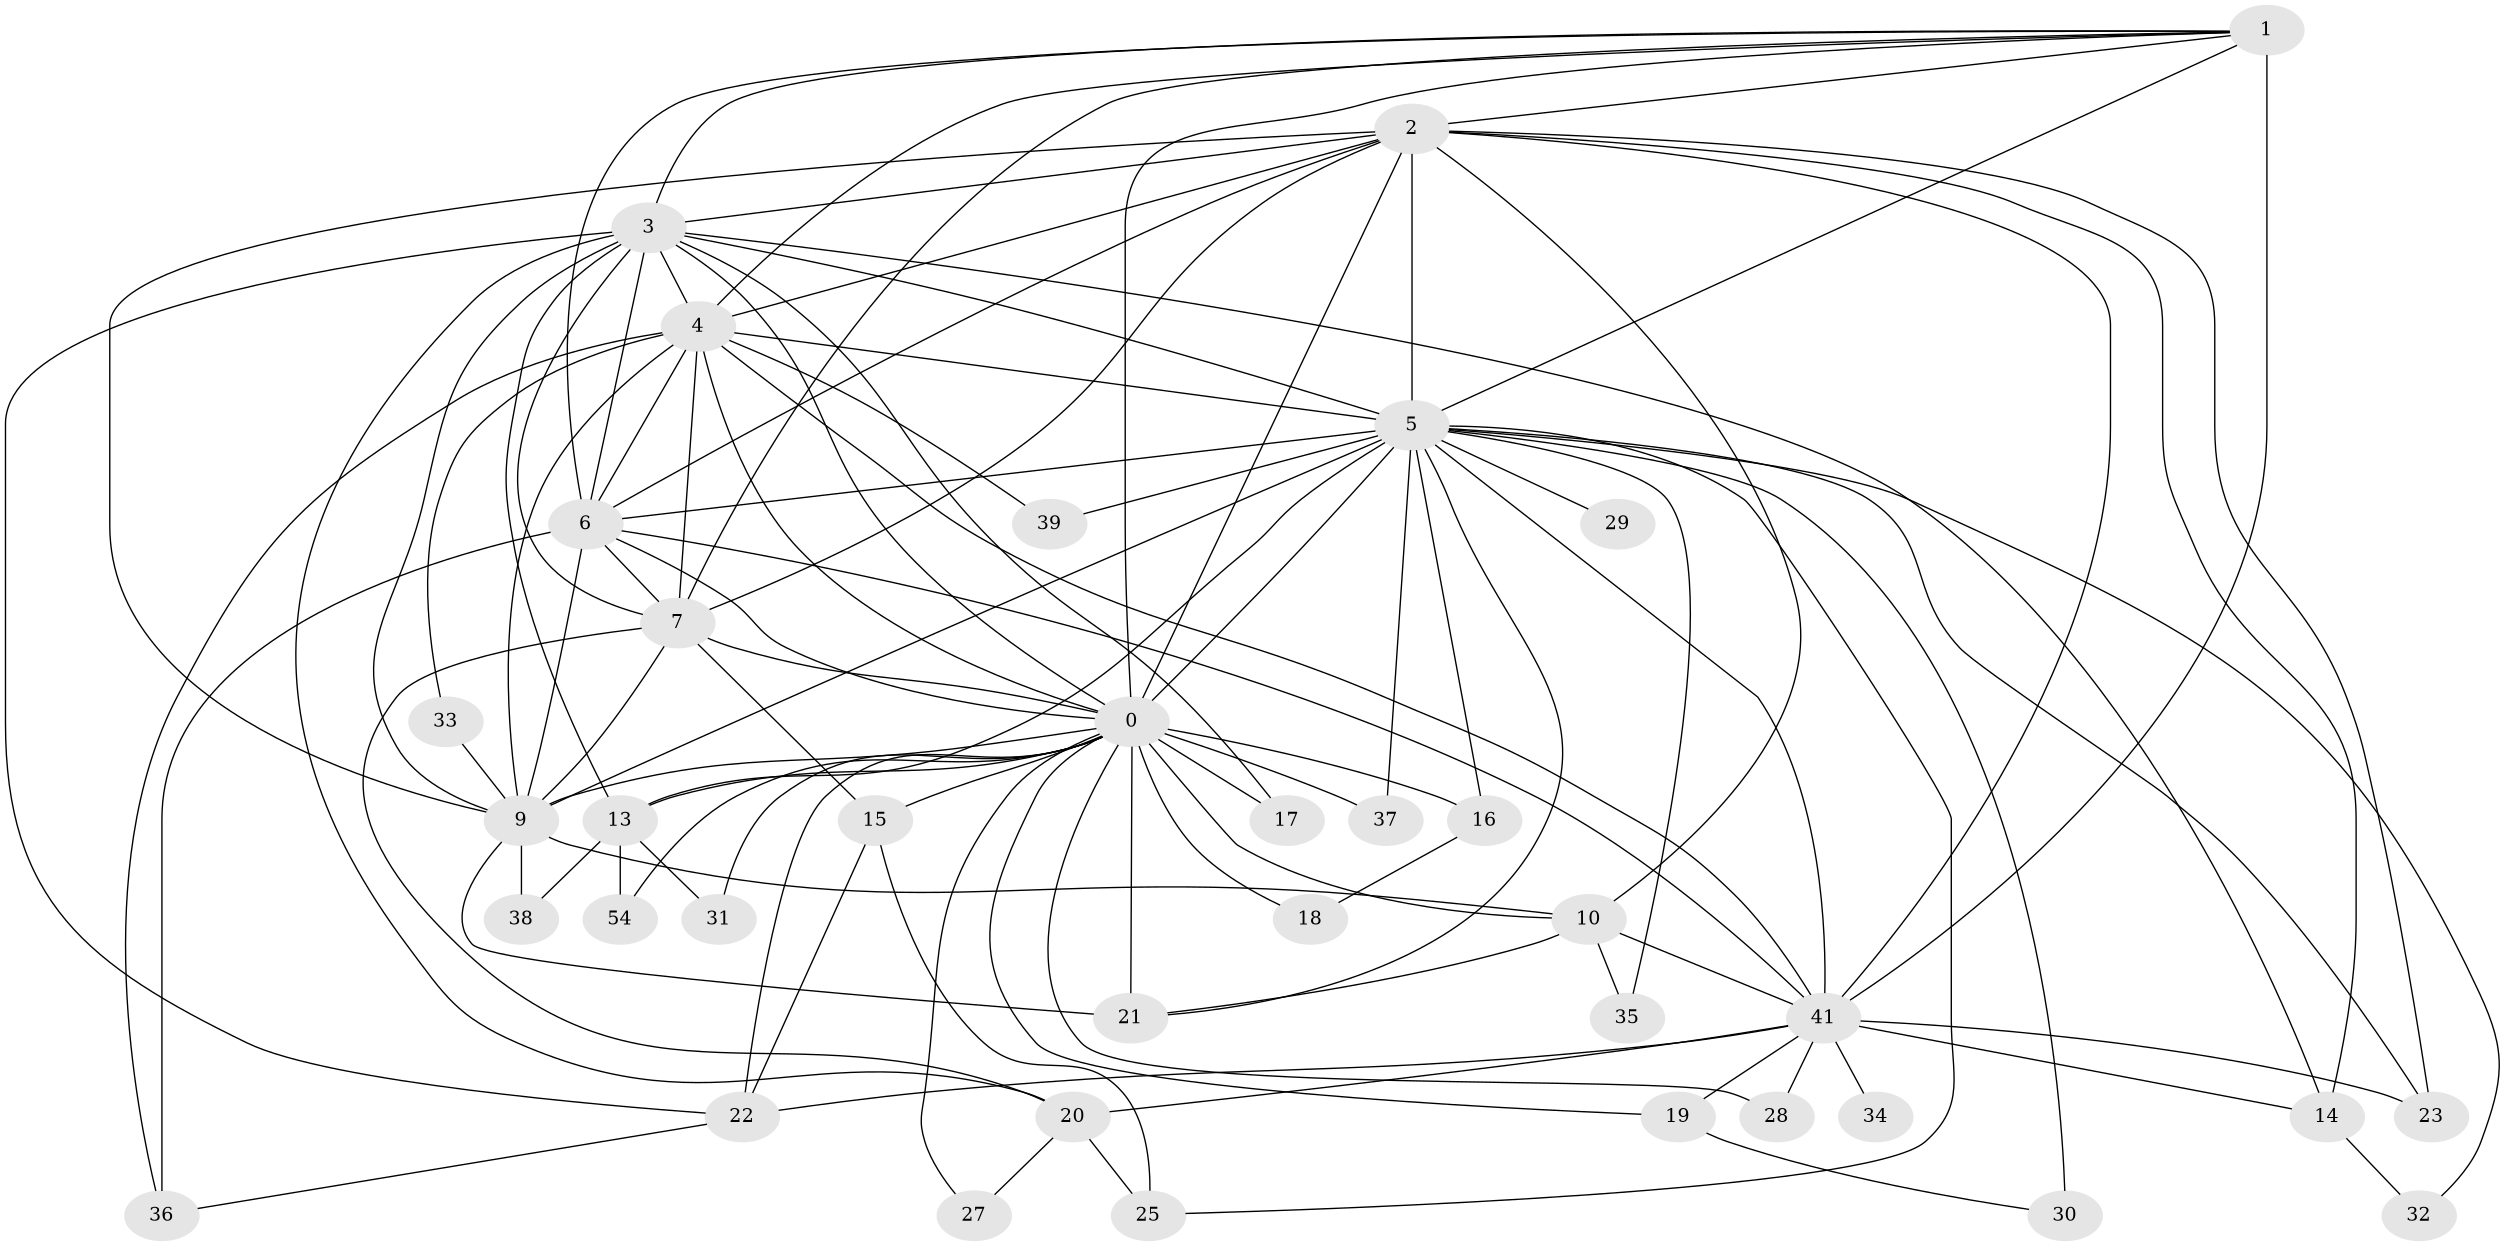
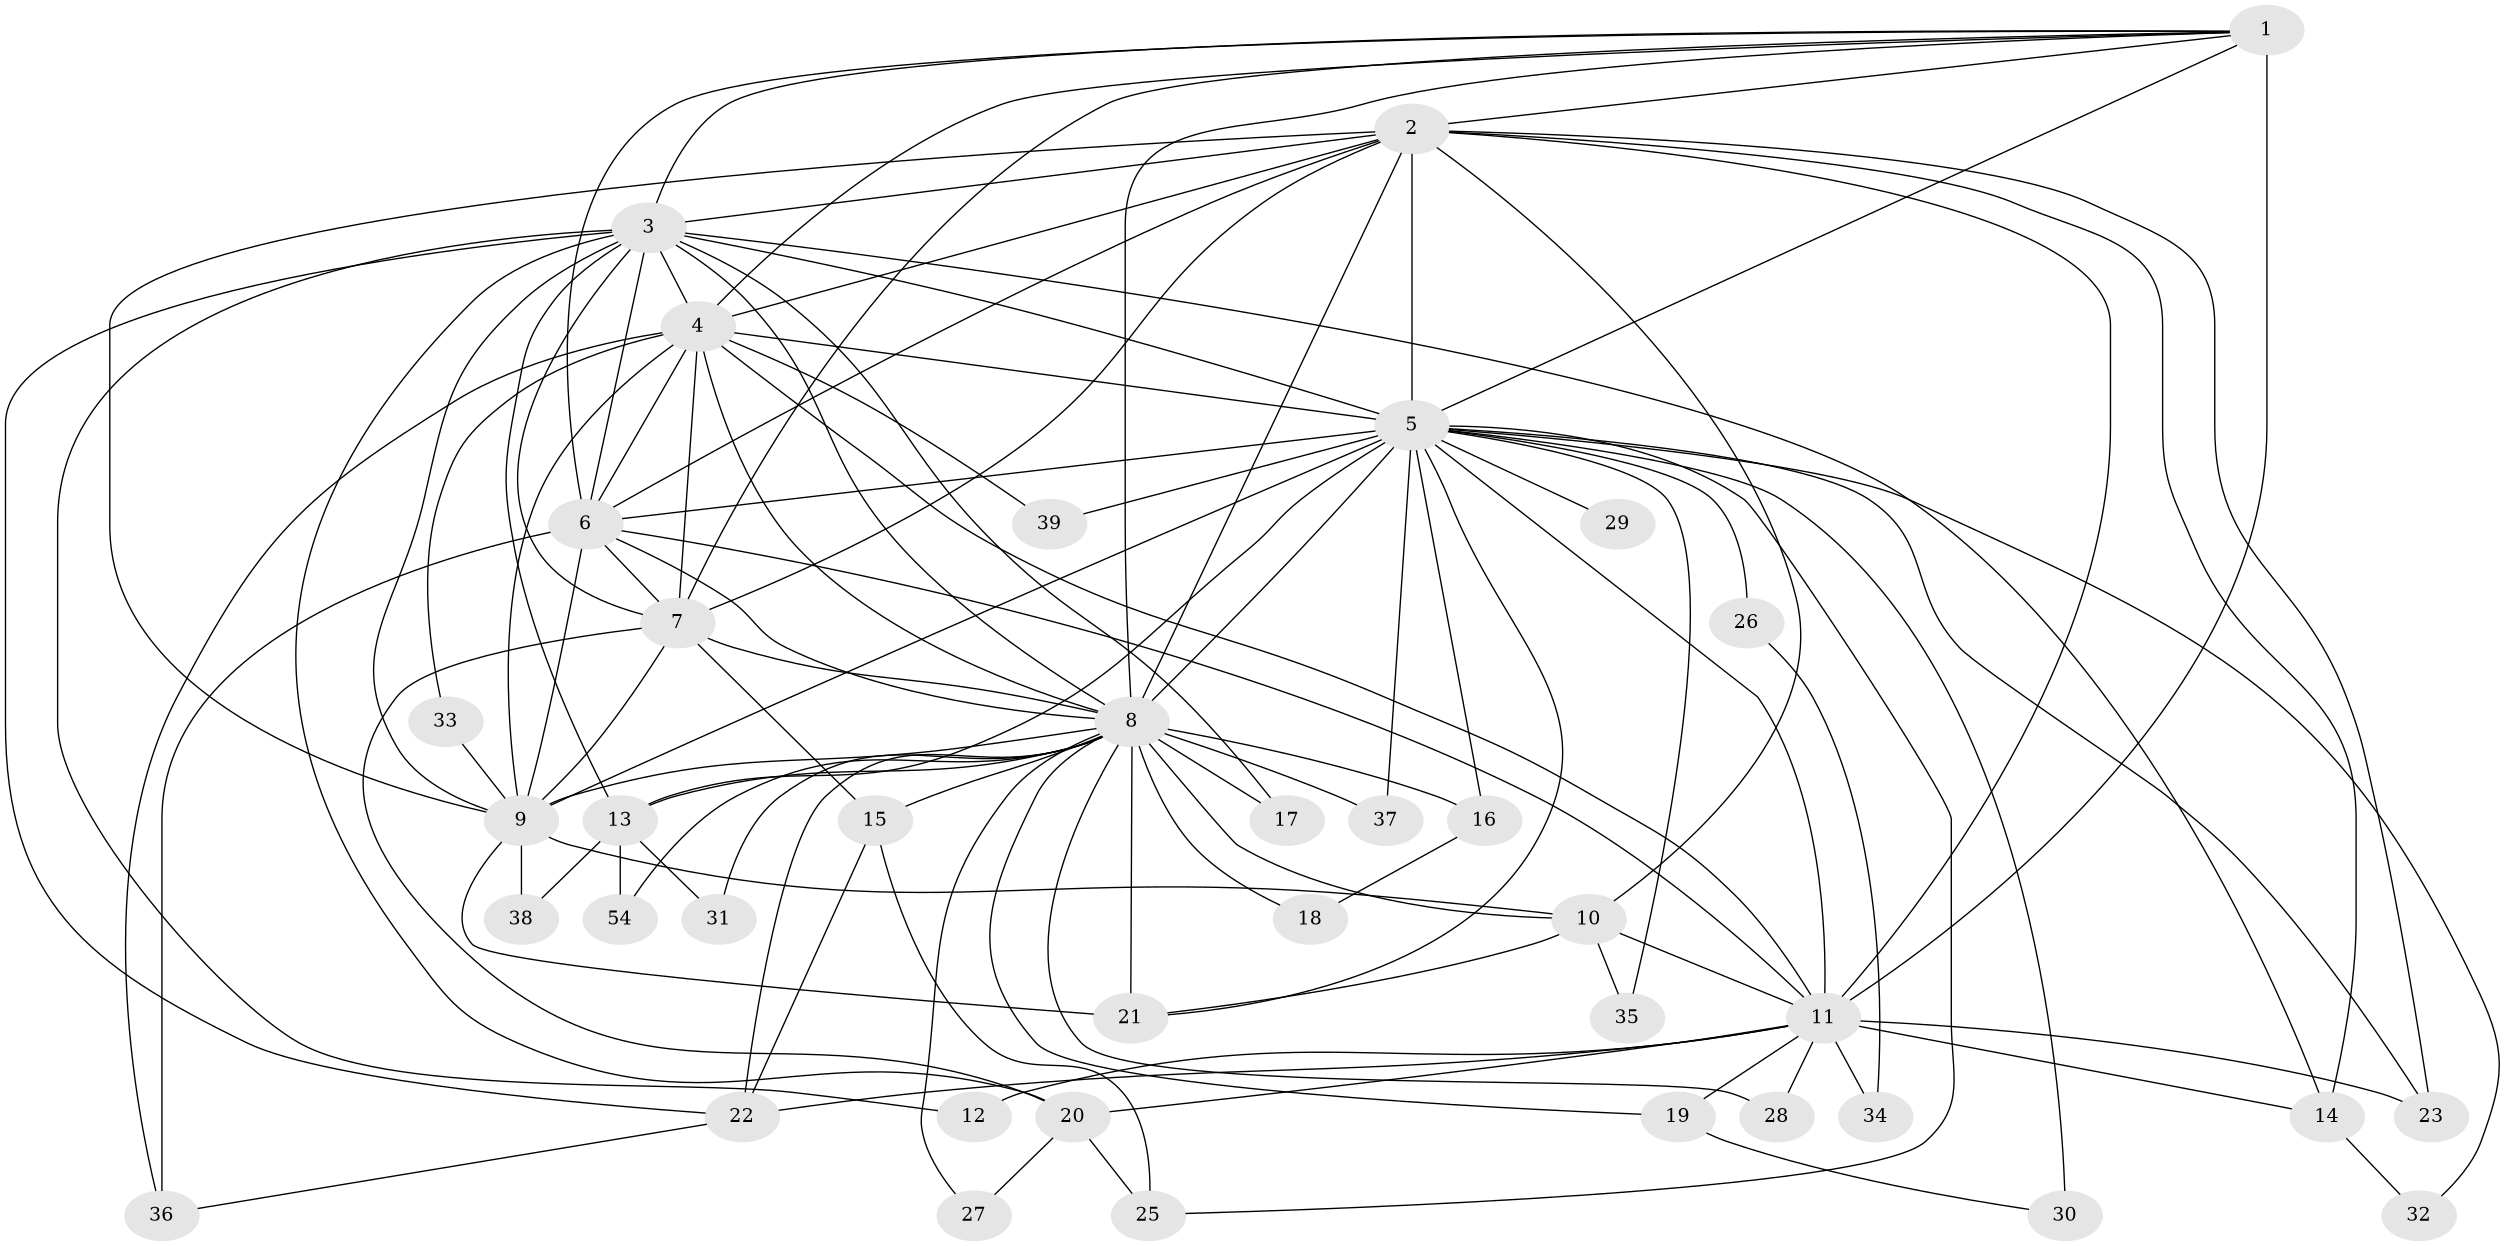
  graph {
    node [color=gray90 style=filled]
    edge [weight=1.0]
    1
    2
    3
    4
    5
    6
    7
-   8 [label=0]
-   11 [label=41]
+   8
+   11
    9
    10
    14
    23
+   12
    13
    17
    20
    22
    33
    36
    39
    21
    25
+   26
    29
    30
    32
    35
    37
    16
    15
    18
    19
    n34 [label=54]
    27
    28
    31
    38
    34
    1 -- 2
    1 -- 3
    1 -- 4 [weight=2.0]
    1 -- 5
    1 -- 6
    1 -- 7 [weight=2.0]
    1 -- 8
    1 -- 11 [weight=11.0]
    2 -- 3
    2 -- 4
    2 -- 5 [weight=2.0]
    2 -- 6
    2 -- 7
    2 -- 8
    2 -- 11 [weight=2.0]
    2 -- 9 [weight=2.0]
    2 -- 10
    2 -- 14
    2 -- 23 [weight=2.0]
    3 -- 4
    3 -- 5
    3 -- 6 [weight=2.0]
    3 -- 7
    3 -- 8
    3 -- 9 [weight=2.0]
    3 -- 14 [weight=3.0]
+   3 -- 12
    3 -- 13 [weight=2.0]
    3 -- 17 [weight=2.0]
    3 -- 20
    3 -- 22
    4 -- 5
    4 -- 6
    4 -- 7
    4 -- 8
    4 -- 11
    4 -- 9 [weight=2.0]
    4 -- 33
    4 -- 36
    4 -- 39
    5 -- 6
    5 -- 8
    5 -- 11
    5 -- 9 [weight=3.0]
    5 -- 23
    5 -- 13 [weight=2.0]
    5 -- 39
    5 -- 21
    5 -- 25
+   5 -- 26
    5 -- 29
    5 -- 30
    5 -- 32
    5 -- 35
    5 -- 37
    5 -- 16
    6 -- 7
    6 -- 8
    6 -- 11
    6 -- 9 [weight=3.0]
    6 -- 36 [weight=5.0]
    7 -- 8
    7 -- 9 [weight=3.0]
    7 -- 20
    7 -- 15 [weight=3.0]
    8 -- 9 [weight=3.0]
    8 -- 10
    8 -- 13
    8 -- 17 [weight=2.0]
    8 -- 22
    8 -- 21
    8 -- 37
    8 -- 16
    8 -- 15
    8 -- 18
    8 -- 19
    8 -- n34
    8 -- 27
    8 -- 28
    8 -- 31
    11 -- 14
    11 -- 23
+   11 -- 12
    11 -- 20 [weight=2.0]
    11 -- 22
    11 -- 19
    11 -- 28
    11 -- 34
    9 -- 10
    9 -- 21 [weight=3.0]
    9 -- 38
    10 -- 11
    10 -- 21
    10 -- 35
    14 -- 32
    13 -- n34
    13 -- 31
    13 -- 38
    20 -- 25
    20 -- 27
    22 -- 36
    33 -- 9 [weight=2.0]
+   26 -- 34
    16 -- 18
    15 -- 22
    15 -- 25
    19 -- 30
  }
